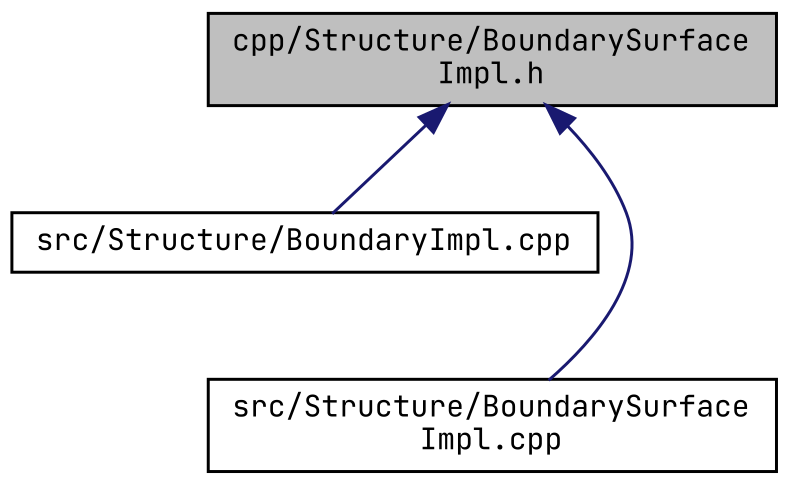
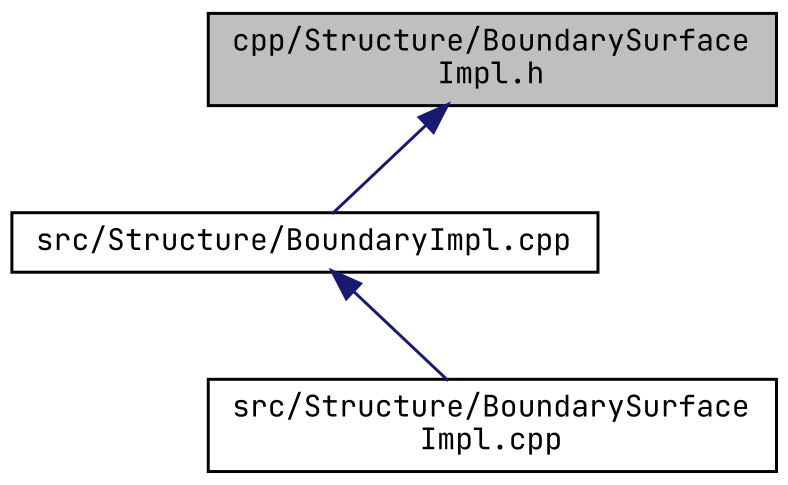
  digraph {
    fontname="JetBrains Mono"
    node [color=black fillcolor=white fontname="JetBrains Mono" fontsize=10 shape=record style=filled]
    edge [color=midnightblue dir=back fontname="JetBrains Mono" fontsize=10 labelfontname=Helvetica labelfontsize=10 style=solid]
    n1 [fillcolor=grey75 fontcolor=black height=0.2 label="cpp/Structure/BoundarySurface\lImpl.h" width=0.4]
    n2 [height=0.2 label="src/Structure/BoundaryImpl.cpp" width=0.4]
    n3 [height=0.2 label="src/Structure/BoundarySurface\lImpl.cpp" width=0.4]
    n1 -> n2
-   n1 -> n3
+   n2 -> n3
  }
